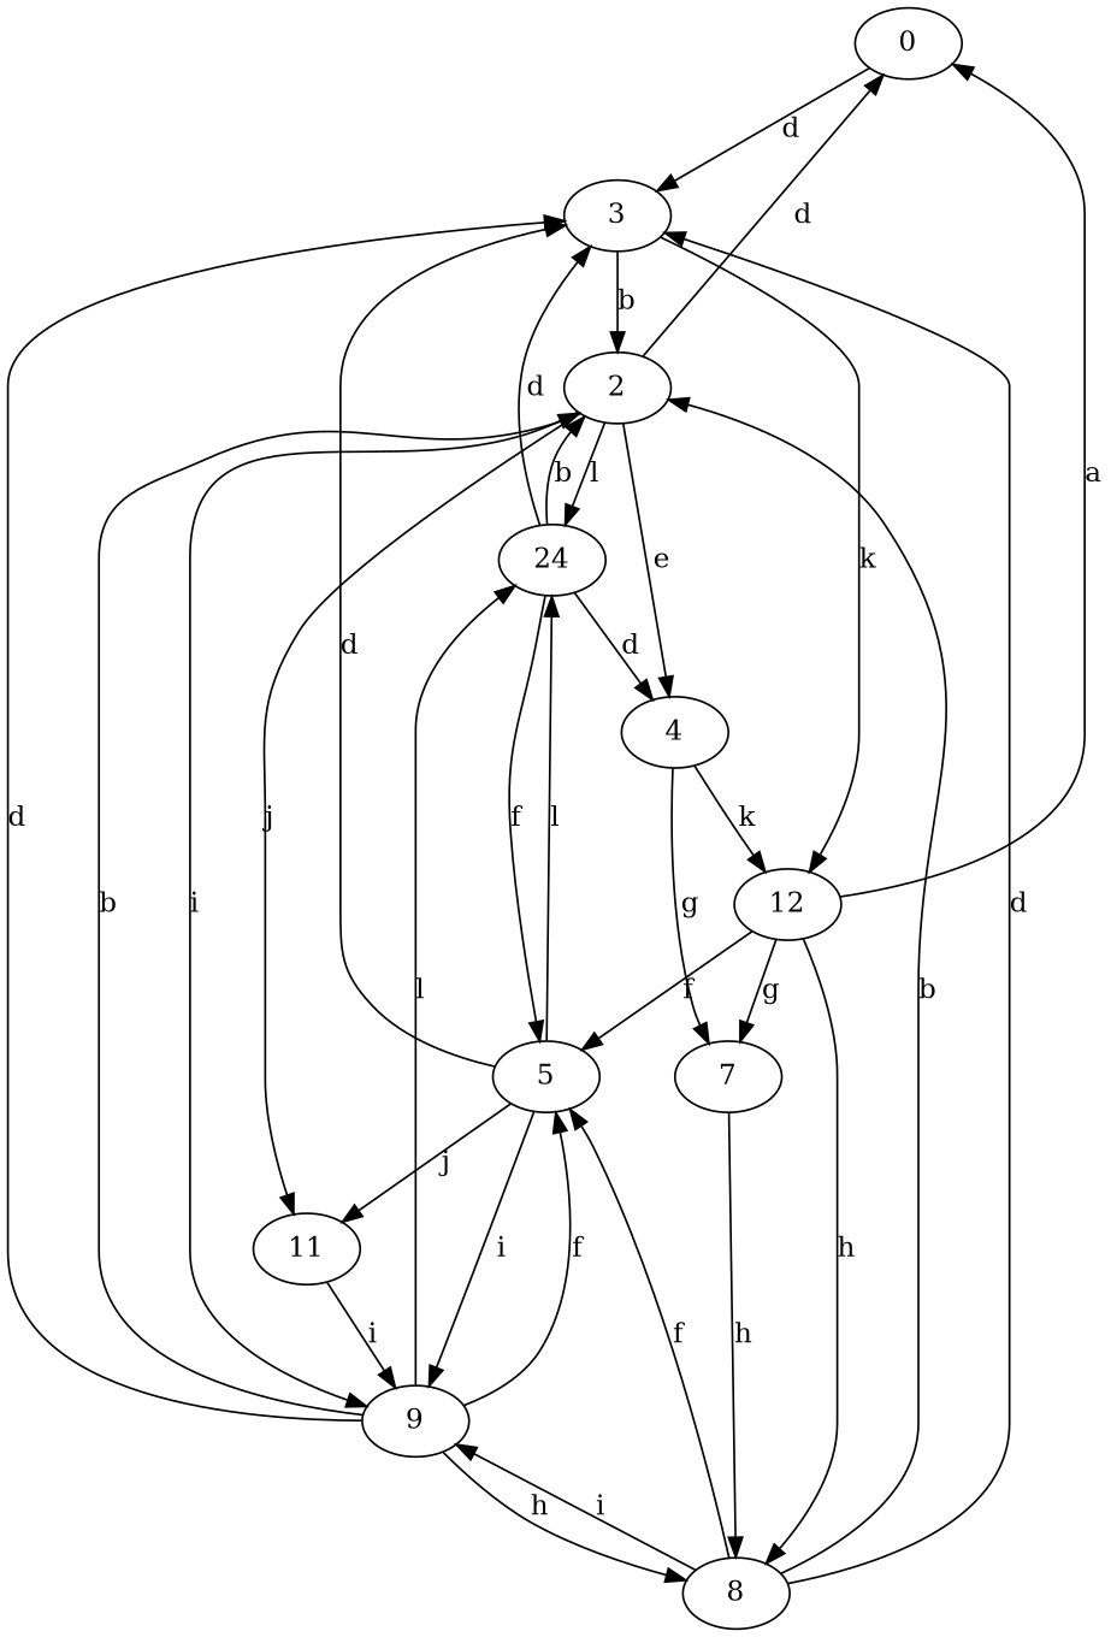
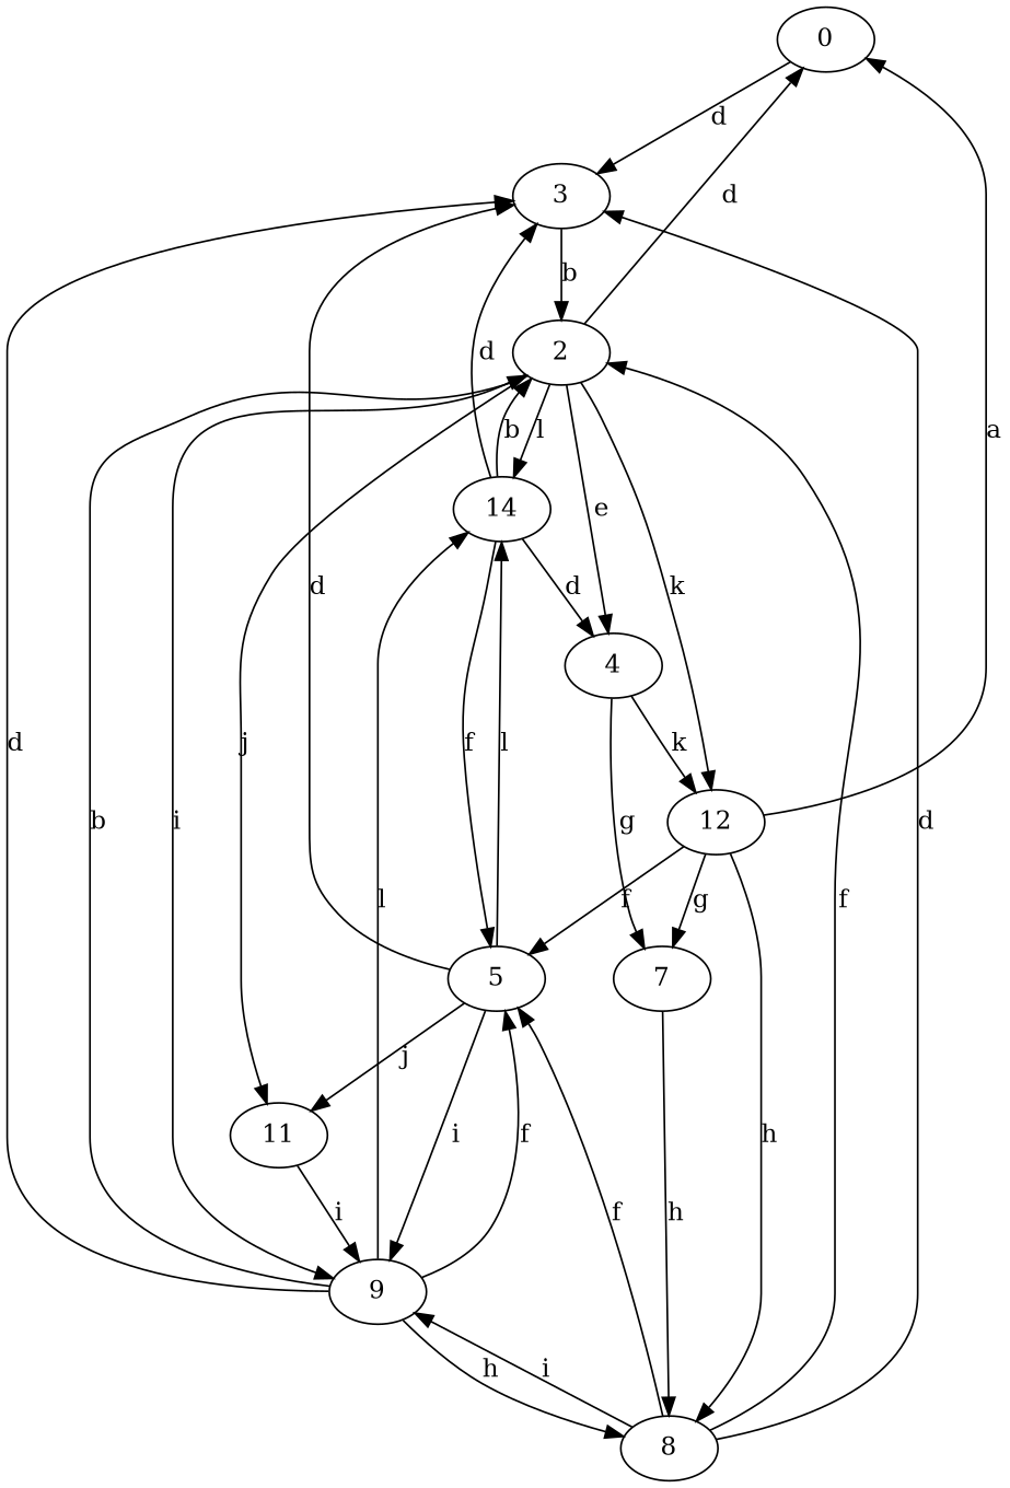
  strict digraph {
    0
    3
    2
    12
    7
    8
    4
    9
    11
-   14 [label=24]
+   14
    5
    0 -> 3 [label=d]
    3 -> 2 [label=b]
-   3 -> 12 [label=k]
+   2 -> 12 [label=k]
    2 -> 0 [label=d]
    2 -> 4 [label=e]
    2 -> 9 [label=i]
    2 -> 11 [label=j]
    2 -> 14 [label=l]
    12 -> 0 [label=a]
    12 -> 7 [label=g]
    12 -> 8 [label=h]
    12 -> 5 [label=f]
    7 -> 8 [label=h]
    8 -> 3 [label=d]
-   8 -> 2 [label=b]
+   8 -> 2 [label=f]
    8 -> 9 [label=i]
    8 -> 5 [label=f]
    4 -> 12 [label=k]
    4 -> 7 [label=g]
    9 -> 3 [label=d]
    9 -> 2 [label=b]
    9 -> 8 [label=h]
    9 -> 14 [label=l]
    9 -> 5 [label=f]
    11 -> 9 [label=i]
    14 -> 3 [label=d]
    14 -> 2 [label=b]
    14 -> 4 [label=d]
    14 -> 5 [label=f]
    5 -> 3 [label=d]
    5 -> 9 [label=i]
    5 -> 11 [label=j]
    5 -> 14 [label=l]
  }
